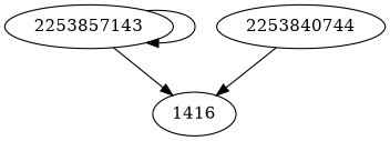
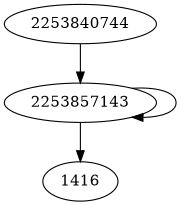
  digraph {
    n1 [label=2253857143]
    2253840744
    1416
    n1 -> n1
    n1 -> 1416
-   2253840744 -> 1416
+   2253840744 -> n1
  }
